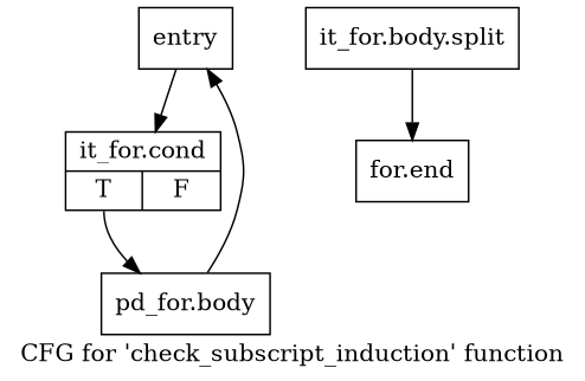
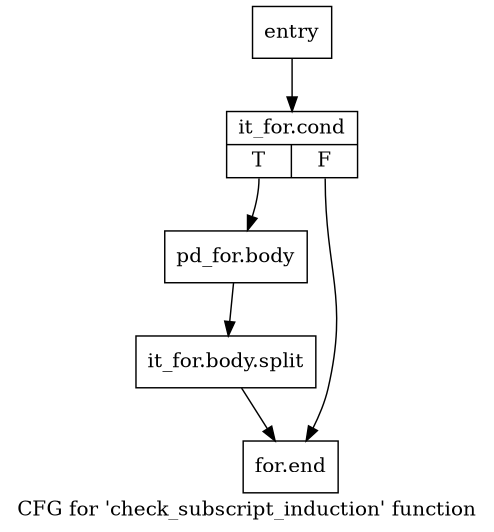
  digraph {
    label="CFG for 'check_subscript_induction' function"
    node [shape=record]
    n1 [label="{entry}"]
    n2 [label="{it_for.cond|{<s0>T|<s1>F}}"]
    n3 [label="{pd_for.body}"]
    n4 [label="{for.end}"]
    n5 [label="{it_for.body.split}"]
    n1 -> n2
    n2 -> n3 [tailport=s0]
-   n3 -> n1
+   n2 -> n4 [tailport=s1]
+   n3 -> n5
    n5 -> n4
  }
